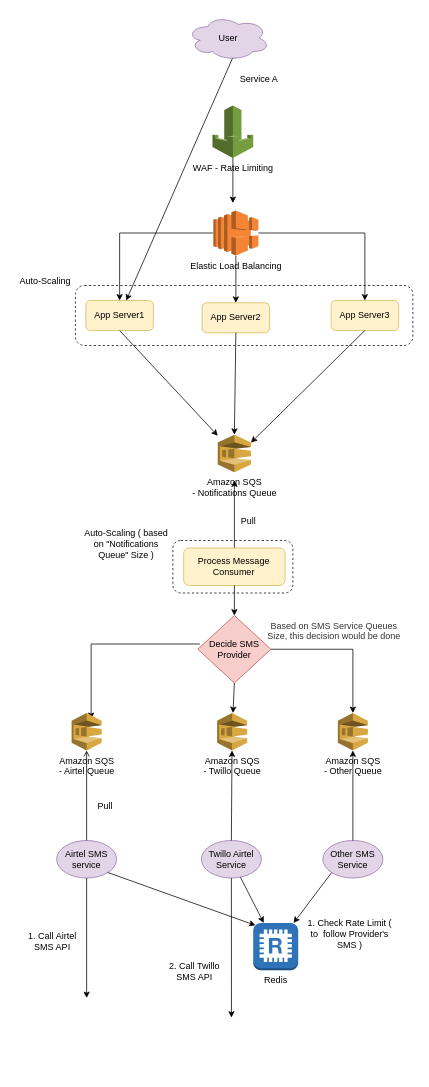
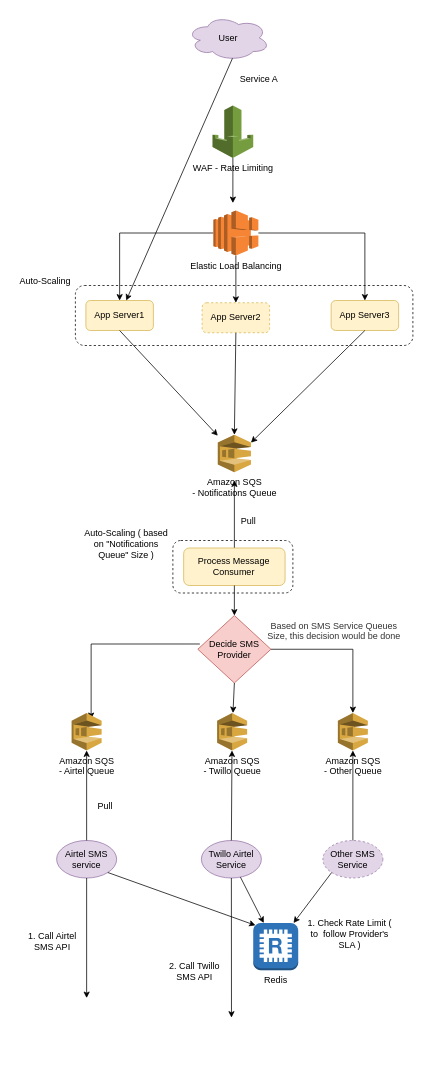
  <mxCell id="0" />
  <mxCell id="1" parent="0" />
  <mxCell id="2" value="" style="rounded=1;whiteSpace=wrap;html=1;dashed=1;" vertex="1" parent="1"><mxGeometry x="230" y="720" width="160" height="70" as="geometry" /></mxCell>
  <mxCell id="3" value="" style="rounded=1;whiteSpace=wrap;html=1;dashed=1;" vertex="1" parent="1"><mxGeometry x="100" y="380" width="450" height="80" as="geometry" /></mxCell>
  <mxCell id="4" value="User" style="ellipse;shape=cloud;whiteSpace=wrap;html=1;fillColor=#e1d5e7;strokeColor=#9673a6;" parent="1" vertex="1"><mxGeometry x="248.99" y="20" width="110" height="60" as="geometry" /></mxCell>
  <mxCell id="5" value="App Server1" style="rounded=1;whiteSpace=wrap;html=1;fillColor=#fff2cc;strokeColor=#d6b656;" parent="1" vertex="1"><mxGeometry x="114" y="400" width="90" height="40" as="geometry" /></mxCell>
  <mxCell id="6" value="" style="endArrow=classic;html=1;rounded=0;entryX=0.5;entryY=0;entryDx=0;entryDy=0;edgeStyle=orthogonalEdgeStyle;" parent="1" source="30" target="5" edge="1"><mxGeometry width="50" height="50" relative="1" as="geometry"><mxPoint x="272.5" y="310" as="sourcePoint" /><mxPoint x="350" y="350" as="targetPoint" /></mxGeometry></mxCell>
  <mxCell id="7" value="" style="endArrow=classic;html=1;rounded=0;exitX=0.55;exitY=0.95;exitDx=0;exitDy=0;exitPerimeter=0;" parent="1" source="4" target="5" edge="1"><mxGeometry width="50" height="50" relative="1" as="geometry"><mxPoint x="300" y="400" as="sourcePoint" /><mxPoint x="313.673" y="271.249" as="targetPoint" /></mxGeometry></mxCell>
- <mxCell id="8" value="App Server2" style="rounded=1;whiteSpace=wrap;html=1;fillColor=#fff2cc;strokeColor=#d6b656;" parent="1" vertex="1"><mxGeometry x="268.99" y="403" width="90" height="40" as="geometry" /></mxCell>
+ <mxCell id="8" value="App Server2" style="rounded=1;whiteSpace=wrap;html=1;fillColor=#fff2cc;strokeColor=#d6b656;dashed=1;" parent="1" vertex="1"><mxGeometry x="268.99" y="403" width="90" height="40" as="geometry" /></mxCell>
  <mxCell id="9" value="" style="endArrow=classic;html=1;rounded=0;exitX=0.5;exitY=1;exitDx=0;exitDy=0;exitPerimeter=0;" parent="1" source="30" target="8" edge="1"><mxGeometry width="50" height="50" relative="1" as="geometry"><mxPoint x="315" y="350" as="sourcePoint" /><mxPoint x="350" y="350" as="targetPoint" /></mxGeometry></mxCell>
  <mxCell id="10" value="App Server3" style="rounded=1;whiteSpace=wrap;html=1;fillColor=#fff2cc;strokeColor=#d6b656;" parent="1" vertex="1"><mxGeometry x="441" y="400" width="90" height="40" as="geometry" /></mxCell>
  <mxCell id="11" value="" style="endArrow=classic;html=1;rounded=0;entryX=0.5;entryY=0;entryDx=0;entryDy=0;edgeStyle=orthogonalEdgeStyle;" parent="1" source="30" target="10" edge="1"><mxGeometry width="50" height="50" relative="1" as="geometry"><mxPoint x="357.5" y="310" as="sourcePoint" /><mxPoint x="350" y="350" as="targetPoint" /></mxGeometry></mxCell>
  <mxCell id="12" value="Airtel SMS service" style="ellipse;whiteSpace=wrap;html=1;fillColor=#e1d5e7;strokeColor=#9673a6;" parent="1" vertex="1"><mxGeometry x="75" y="1120" width="80" height="50" as="geometry" /></mxCell>
  <mxCell id="13" value="Twillo Airtel Service" style="ellipse;whiteSpace=wrap;html=1;fillColor=#e1d5e7;strokeColor=#9673a6;" parent="1" vertex="1"><mxGeometry x="268" y="1120" width="80" height="50" as="geometry" /></mxCell>
  <mxCell id="14" value="" style="endArrow=classic;html=1;rounded=0;exitX=0.5;exitY=1;exitDx=0;exitDy=0;" parent="1" source="5" target="31" edge="1"><mxGeometry width="50" height="50" relative="1" as="geometry"><mxPoint x="300" y="610" as="sourcePoint" /><mxPoint x="278.005" y="565.99" as="targetPoint" /></mxGeometry></mxCell>
  <mxCell id="15" value="" style="endArrow=classic;html=1;rounded=0;exitX=0.5;exitY=1;exitDx=0;exitDy=0;entryX=0.5;entryY=0;entryDx=0;entryDy=0;entryPerimeter=0;" parent="1" source="8" target="31" edge="1"><mxGeometry width="50" height="50" relative="1" as="geometry"><mxPoint x="169" y="440" as="sourcePoint" /><mxPoint x="312" y="570" as="targetPoint" /></mxGeometry></mxCell>
  <mxCell id="16" value="" style="endArrow=classic;html=1;rounded=0;exitX=0.5;exitY=1;exitDx=0;exitDy=0;entryX=1;entryY=0.21;entryDx=0;entryDy=0;entryPerimeter=0;" parent="1" source="10" target="31" edge="1"><mxGeometry width="50" height="50" relative="1" as="geometry"><mxPoint x="324" y="440" as="sourcePoint" /><mxPoint x="340" y="580" as="targetPoint" /></mxGeometry></mxCell>
  <mxCell id="17" value="" style="endArrow=classic;html=1;rounded=0;exitX=0.5;exitY=0;exitDx=0;exitDy=0;" parent="1" source="18" edge="1"><mxGeometry width="50" height="50" relative="1" as="geometry"><mxPoint x="220" y="730" as="sourcePoint" /><mxPoint x="312" y="640" as="targetPoint" /></mxGeometry></mxCell>
  <mxCell id="18" value="Process Message Consumer" style="rounded=1;whiteSpace=wrap;html=1;fillColor=#fff2cc;strokeColor=#d6b656;" parent="1" vertex="1"><mxGeometry x="244.37" y="730" width="135.25" height="50" as="geometry" /></mxCell>
  <mxCell id="19" value="" style="endArrow=classic;html=1;rounded=0;exitX=0.028;exitY=0.422;exitDx=0;exitDy=0;edgeStyle=orthogonalEdgeStyle;exitPerimeter=0;entryX=0.65;entryY=0.16;entryDx=0;entryDy=0;entryPerimeter=0;" parent="1" source="20" target="36" edge="1"><mxGeometry width="50" height="50" relative="1" as="geometry"><mxPoint x="300" y="890" as="sourcePoint" /><mxPoint x="115" y="950" as="targetPoint" /></mxGeometry></mxCell>
  <mxCell id="20" value="Decide SMS Provider" style="rhombus;whiteSpace=wrap;html=1;fillColor=#f8cecc;strokeColor=#b85450;" parent="1" vertex="1"><mxGeometry x="263.24" y="820" width="97.5" height="90" as="geometry" /></mxCell>
  <mxCell id="21" value="" style="endArrow=classic;html=1;rounded=0;exitX=0.5;exitY=1;exitDx=0;exitDy=0;entryX=0.5;entryY=0;entryDx=0;entryDy=0;" parent="1" source="18" target="20" edge="1"><mxGeometry width="50" height="50" relative="1" as="geometry"><mxPoint x="300" y="960" as="sourcePoint" /><mxPoint x="350" y="910" as="targetPoint" /></mxGeometry></mxCell>
  <mxCell id="22" value="" style="endArrow=classic;html=1;rounded=0;exitX=0.5;exitY=1;exitDx=0;exitDy=0;" parent="1" source="20" target="35" edge="1"><mxGeometry width="50" height="50" relative="1" as="geometry"><mxPoint x="300" y="910" as="sourcePoint" /><mxPoint x="309.535" y="950" as="targetPoint" /></mxGeometry></mxCell>
  <mxCell id="23" value="" style="endArrow=classic;html=1;rounded=0;exitX=1;exitY=0.5;exitDx=0;exitDy=0;edgeStyle=orthogonalEdgeStyle;" parent="1" source="20" target="34" edge="1"><mxGeometry width="50" height="50" relative="1" as="geometry"><mxPoint x="300" y="1030" as="sourcePoint" /><mxPoint x="475" y="950" as="targetPoint" /></mxGeometry></mxCell>
- <mxCell id="24" value="" style="endArrow=open;html=1;rounded=0;exitX=0.5;exitY=0;exitDx=0;exitDy=0;" parent="1" source="12" edge="1" target="36"><mxGeometry width="50" height="50" relative="1" as="geometry"><mxPoint x="300" y="1070" as="sourcePoint" /><mxPoint x="115" y="1000" as="targetPoint" /></mxGeometry></mxCell>
+ <mxCell id="24" value="" style="endArrow=classic;html=1;rounded=0;exitX=0.5;exitY=0;exitDx=0;exitDy=0;" parent="1" source="12" edge="1" target="36"><mxGeometry width="50" height="50" relative="1" as="geometry"><mxPoint x="300" y="1070" as="sourcePoint" /><mxPoint x="115" y="1000" as="targetPoint" /></mxGeometry></mxCell>
  <mxCell id="25" value="" style="endArrow=classic;html=1;rounded=0;exitX=0.5;exitY=0;exitDx=0;exitDy=0;" parent="1" source="13" target="35" edge="1"><mxGeometry width="50" height="50" relative="1" as="geometry"><mxPoint x="300" y="1070" as="sourcePoint" /><mxPoint x="308" y="1000" as="targetPoint" /></mxGeometry></mxCell>
- <mxCell id="26" value="Other SMS Service" style="ellipse;whiteSpace=wrap;html=1;fillColor=#e1d5e7;strokeColor=#9673a6;" parent="1" vertex="1"><mxGeometry x="430" y="1120" width="80" height="50" as="geometry" /></mxCell>
+ <mxCell id="26" value="Other SMS Service" style="ellipse;whiteSpace=wrap;html=1;fillColor=#e1d5e7;strokeColor=#9673a6;dashed=1;" parent="1" vertex="1"><mxGeometry x="430" y="1120" width="80" height="50" as="geometry" /></mxCell>
  <mxCell id="27" value="" style="endArrow=classic;html=1;rounded=0;" parent="1" source="26" target="34" edge="1"><mxGeometry width="50" height="50" relative="1" as="geometry"><mxPoint x="470" y="1110" as="sourcePoint" /><mxPoint x="475" y="1000" as="targetPoint" /></mxGeometry></mxCell>
  <mxCell id="28" value="Pull" style="text;html=1;strokeColor=none;fillColor=none;align=center;verticalAlign=middle;whiteSpace=wrap;rounded=0;" parent="1" vertex="1"><mxGeometry x="110" y="1060" width="60" height="30" as="geometry" /></mxCell>
  <mxCell id="29" value="Pull" style="text;html=1;strokeColor=none;fillColor=none;align=center;verticalAlign=middle;whiteSpace=wrap;rounded=0;" parent="1" vertex="1"><mxGeometry x="300.74" y="680" width="60" height="30" as="geometry" /></mxCell>
  <mxCell id="30" value="Elastic Load Balancing" style="outlineConnect=0;dashed=0;verticalLabelPosition=bottom;verticalAlign=top;align=center;html=1;shape=mxgraph.aws3.elastic_load_balancing;fillColor=#F58534;gradientColor=none;" parent="1" vertex="1"><mxGeometry x="284" y="280" width="60" height="60" as="geometry" /></mxCell>
  <mxCell id="31" value="&lt;div&gt;Amazon SQS &lt;br&gt;&lt;/div&gt;&lt;div&gt;- Notifications Queue&lt;/div&gt;" style="outlineConnect=0;dashed=0;verticalLabelPosition=bottom;verticalAlign=top;align=center;html=1;shape=mxgraph.aws3.sqs;fillColor=#D9A741;gradientColor=none;" parent="1" vertex="1"><mxGeometry x="289.87" y="579" width="44.25" height="50" as="geometry" /></mxCell>
  <mxCell id="32" value="Auto-Scaling ( based on &quot;Notifications Queue&quot; Size )" style="text;html=1;strokeColor=none;fillColor=none;align=center;verticalAlign=middle;whiteSpace=wrap;rounded=0;" parent="1" vertex="1"><mxGeometry x="110" y="710" width="116" height="30" as="geometry" /></mxCell>
  <mxCell id="33" value="&lt;div style=&quot;text-align: center;&quot;&gt;&lt;span style=&quot;background-color: initial;&quot;&gt;&lt;font color=&quot;#333333&quot;&gt;Based on SMS Service Queues Size, this decision would be done&lt;/font&gt;&lt;/span&gt;&lt;/div&gt;" style="text;whiteSpace=wrap;html=1;" parent="1" vertex="1"><mxGeometry x="348" y="820" width="192" height="40" as="geometry" /></mxCell>
  <mxCell id="34" value="&lt;div&gt;Amazon SQS &lt;br&gt;&lt;/div&gt;&lt;div&gt;- Other Queue &lt;/div&gt;" style="outlineConnect=0;dashed=0;verticalLabelPosition=bottom;verticalAlign=top;align=center;html=1;shape=mxgraph.aws3.sqs;fillColor=#D9A741;gradientColor=none;" parent="1" vertex="1"><mxGeometry x="450" y="950" width="40" height="50" as="geometry" /></mxCell>
  <mxCell id="35" value="&lt;div&gt;Amazon SQS&lt;/div&gt;&lt;div&gt;- Twillo Queue &lt;br&gt;&lt;/div&gt;" style="outlineConnect=0;dashed=0;verticalLabelPosition=bottom;verticalAlign=top;align=center;html=1;shape=mxgraph.aws3.sqs;fillColor=#D9A741;gradientColor=none;" parent="1" vertex="1"><mxGeometry x="289" y="950" width="40" height="50" as="geometry" /></mxCell>
  <mxCell id="36" value="&lt;div&gt;Amazon SQS &lt;br&gt;&lt;/div&gt;&lt;div&gt;- Airtel Queue &lt;/div&gt;" style="outlineConnect=0;dashed=0;verticalLabelPosition=bottom;verticalAlign=top;align=center;html=1;shape=mxgraph.aws3.sqs;fillColor=#D9A741;gradientColor=none;" parent="1" vertex="1"><mxGeometry x="95" y="950" width="40" height="50" as="geometry" /></mxCell>
  <mxCell id="37" value="Service A" style="text;html=1;strokeColor=none;fillColor=none;align=center;verticalAlign=middle;whiteSpace=wrap;rounded=0;dashed=1;" vertex="1" parent="1"><mxGeometry x="315" y="90" width="60" height="30" as="geometry" /></mxCell>
  <mxCell id="38" value="Auto-Scaling" style="text;html=1;strokeColor=none;fillColor=none;align=center;verticalAlign=middle;whiteSpace=wrap;rounded=0;dashed=1;" vertex="1" parent="1"><mxGeometry x="20" y="360" width="80" height="30" as="geometry" /></mxCell>
  <mxCell id="39" value="WAF - Rate Limiting" style="outlineConnect=0;dashed=0;verticalLabelPosition=bottom;verticalAlign=top;align=center;html=1;shape=mxgraph.aws3.waf;fillColor=#759C3E;gradientColor=none;" vertex="1" parent="1"><mxGeometry x="282.87" y="140" width="54.26" height="70" as="geometry" /></mxCell>
  <mxCell id="40" value="" style="endArrow=classic;html=1;rounded=0;exitX=0.5;exitY=1;exitDx=0;exitDy=0;exitPerimeter=0;" edge="1" parent="1" source="39"><mxGeometry width="50" height="50" relative="1" as="geometry"><mxPoint x="260" y="320" as="sourcePoint" /><mxPoint x="310" y="270" as="targetPoint" /></mxGeometry></mxCell>
  <mxCell id="41" value="Redis" style="outlineConnect=0;dashed=0;verticalLabelPosition=bottom;verticalAlign=top;align=center;html=1;shape=mxgraph.aws3.redis;fillColor=#2E73B8;gradientColor=none;" vertex="1" parent="1"><mxGeometry x="337.13" y="1230" width="60" height="63" as="geometry" /></mxCell>
  <mxCell id="42" value="" style="endArrow=classic;html=1;rounded=0;exitX=1;exitY=1;exitDx=0;exitDy=0;entryX=0.05;entryY=0.05;entryDx=0;entryDy=0;entryPerimeter=0;" edge="1" parent="1" source="12" target="41"><mxGeometry width="50" height="50" relative="1" as="geometry"><mxPoint x="260" y="1390" as="sourcePoint" /><mxPoint x="310" y="1340" as="targetPoint" /></mxGeometry></mxCell>
- <mxCell id="43" value="1. Check Rate Limit ( to&amp;nbsp; follow Provider's SMS )" style="text;html=1;strokeColor=none;fillColor=none;align=center;verticalAlign=middle;whiteSpace=wrap;rounded=0;dashed=1;" vertex="1" parent="1"><mxGeometry x="401" y="1230" width="130" height="30" as="geometry" /></mxCell>
+ <mxCell id="43" value="1. Check Rate Limit ( to&amp;nbsp; follow Provider's SLA )" style="text;html=1;strokeColor=none;fillColor=none;align=center;verticalAlign=middle;whiteSpace=wrap;rounded=0;dashed=1;" vertex="1" parent="1"><mxGeometry x="401" y="1230" width="130" height="30" as="geometry" /></mxCell>
  <mxCell id="44" value="" style="endArrow=classic;html=1;rounded=0;" edge="1" parent="1" source="13" target="41"><mxGeometry width="50" height="50" relative="1" as="geometry"><mxPoint x="260" y="1270" as="sourcePoint" /><mxPoint x="310" y="1220" as="targetPoint" /></mxGeometry></mxCell>
  <mxCell id="45" value="" style="endArrow=classic;html=1;rounded=0;exitX=0;exitY=1;exitDx=0;exitDy=0;" edge="1" parent="1" source="26" target="41"><mxGeometry width="50" height="50" relative="1" as="geometry"><mxPoint x="260" y="1270" as="sourcePoint" /><mxPoint x="310" y="1220" as="targetPoint" /></mxGeometry></mxCell>
  <mxCell id="46" value="" style="shape=image;imageAspect=0;aspect=fixed;verticalLabelPosition=bottom;verticalAlign=top;dashed=1;image=https://5.imimg.com/data5/YU/PM/MY-7507097/sms-api-airtel-provider-250x250.png;" vertex="1" parent="1"><mxGeometry x="50.73" y="1330" width="128.53" height="96.14" as="geometry" /></mxCell>
  <mxCell id="47" value="" style="endArrow=classic;html=1;rounded=0;exitX=0.5;exitY=1;exitDx=0;exitDy=0;" edge="1" parent="1" source="12" target="46"><mxGeometry width="50" height="50" relative="1" as="geometry"><mxPoint x="260" y="1330" as="sourcePoint" /><mxPoint x="310" y="1280" as="targetPoint" /></mxGeometry></mxCell>
  <mxCell id="48" value="1. Call Airtel SMS API" style="text;html=1;strokeColor=none;fillColor=none;align=center;verticalAlign=middle;whiteSpace=wrap;rounded=0;dashed=1;" vertex="1" parent="1"><mxGeometry x="30" y="1240" width="79" height="30" as="geometry" /></mxCell>
  <mxCell id="49" value="" style="shape=image;imageAspect=0;aspect=fixed;verticalLabelPosition=bottom;verticalAlign=top;dashed=1;image=https://www.gopomelo.com/hubfs/twilio-logo-red.png;" vertex="1" parent="1"><mxGeometry x="232.33" y="1356.14" width="151.67" height="70" as="geometry" /></mxCell>
  <mxCell id="50" value="" style="endArrow=classic;html=1;rounded=0;exitX=0.5;exitY=1;exitDx=0;exitDy=0;" edge="1" parent="1" source="13" target="49"><mxGeometry width="50" height="50" relative="1" as="geometry"><mxPoint x="260" y="1240" as="sourcePoint" /><mxPoint x="310" y="1190" as="targetPoint" /></mxGeometry></mxCell>
  <mxCell id="51" value="2. Call Twillo SMS API" style="text;html=1;strokeColor=none;fillColor=none;align=center;verticalAlign=middle;whiteSpace=wrap;rounded=0;dashed=1;" vertex="1" parent="1"><mxGeometry x="220" y="1280" width="77.99" height="30" as="geometry" /></mxCell>
